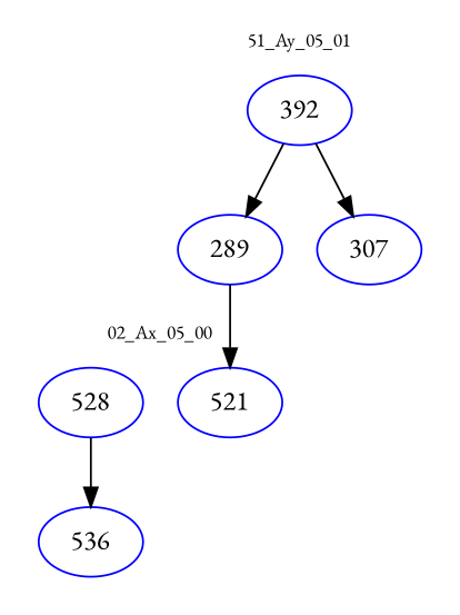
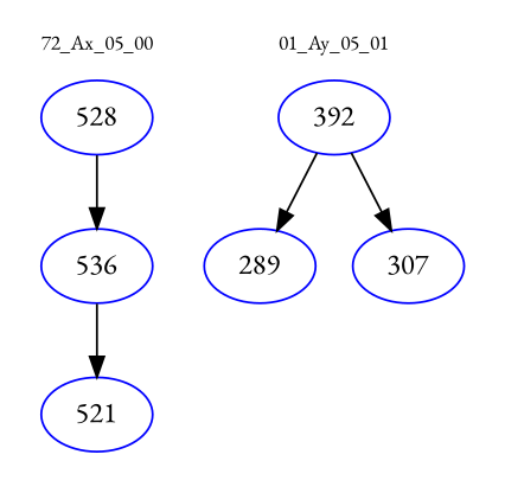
  digraph {
    fontname="EB Garamond"
    node [color=blue fontname="EB Garamond"]
    edge [color=black fontname="EB Garamond"]
    n1 [label=536]
    n2 [label=521]
    n3 [label=528]
    n4 [label=392]
    n5 [label=289]
    n6 [label=307]
    subgraph cluster_1 {
      color=white
      fontsize=10
-     label="02_Ax_05_00"
+     label="72_Ax_05_00"
      n1
      n2
      n3
    }
    subgraph cluster_2 {
      color=white
      fontsize=10
-     label="51_Ay_05_01"
+     label="01_Ay_05_01"
      n4
      n5
      n6
    }
-   n5 -> n2
+   n1 -> n2
    n3 -> n1
    n4 -> n5
    n4 -> n6
  }
